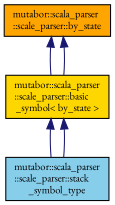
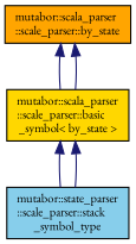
  digraph {
    fontname="EB Garamond"
    node [color=black fontname="EB Garamond" fontsize=10 shape=record style=filled]
    edge [color=midnightblue dir=back fontname="EB Garamond" fontsize=10 labelfontname=Sans labelfontsize=10 style=solid]
    n1 [fillcolor=orange fontcolor=black height=0.2 label="mutabor::scala_parser\l::scale_parser::by_state" width=0.4]
    n2 [fillcolor=gold height=0.2 label="mutabor::scala_parser\l::scale_parser::basic\l_symbol\< by_state \>" width=0.4]
-   n3 [fillcolor=skyblue height=0.2 label="mutabor::scala_parser\l::scale_parser::stack\l_symbol_type" width=0.4]
+   n3 [fillcolor=skyblue height=0.2 label="mutabor::state_parser\l::scale_parser::stack\l_symbol_type" width=0.4]
    n1 -> n2
    n1 -> n2
    n2 -> n3
    n2 -> n3
  }
